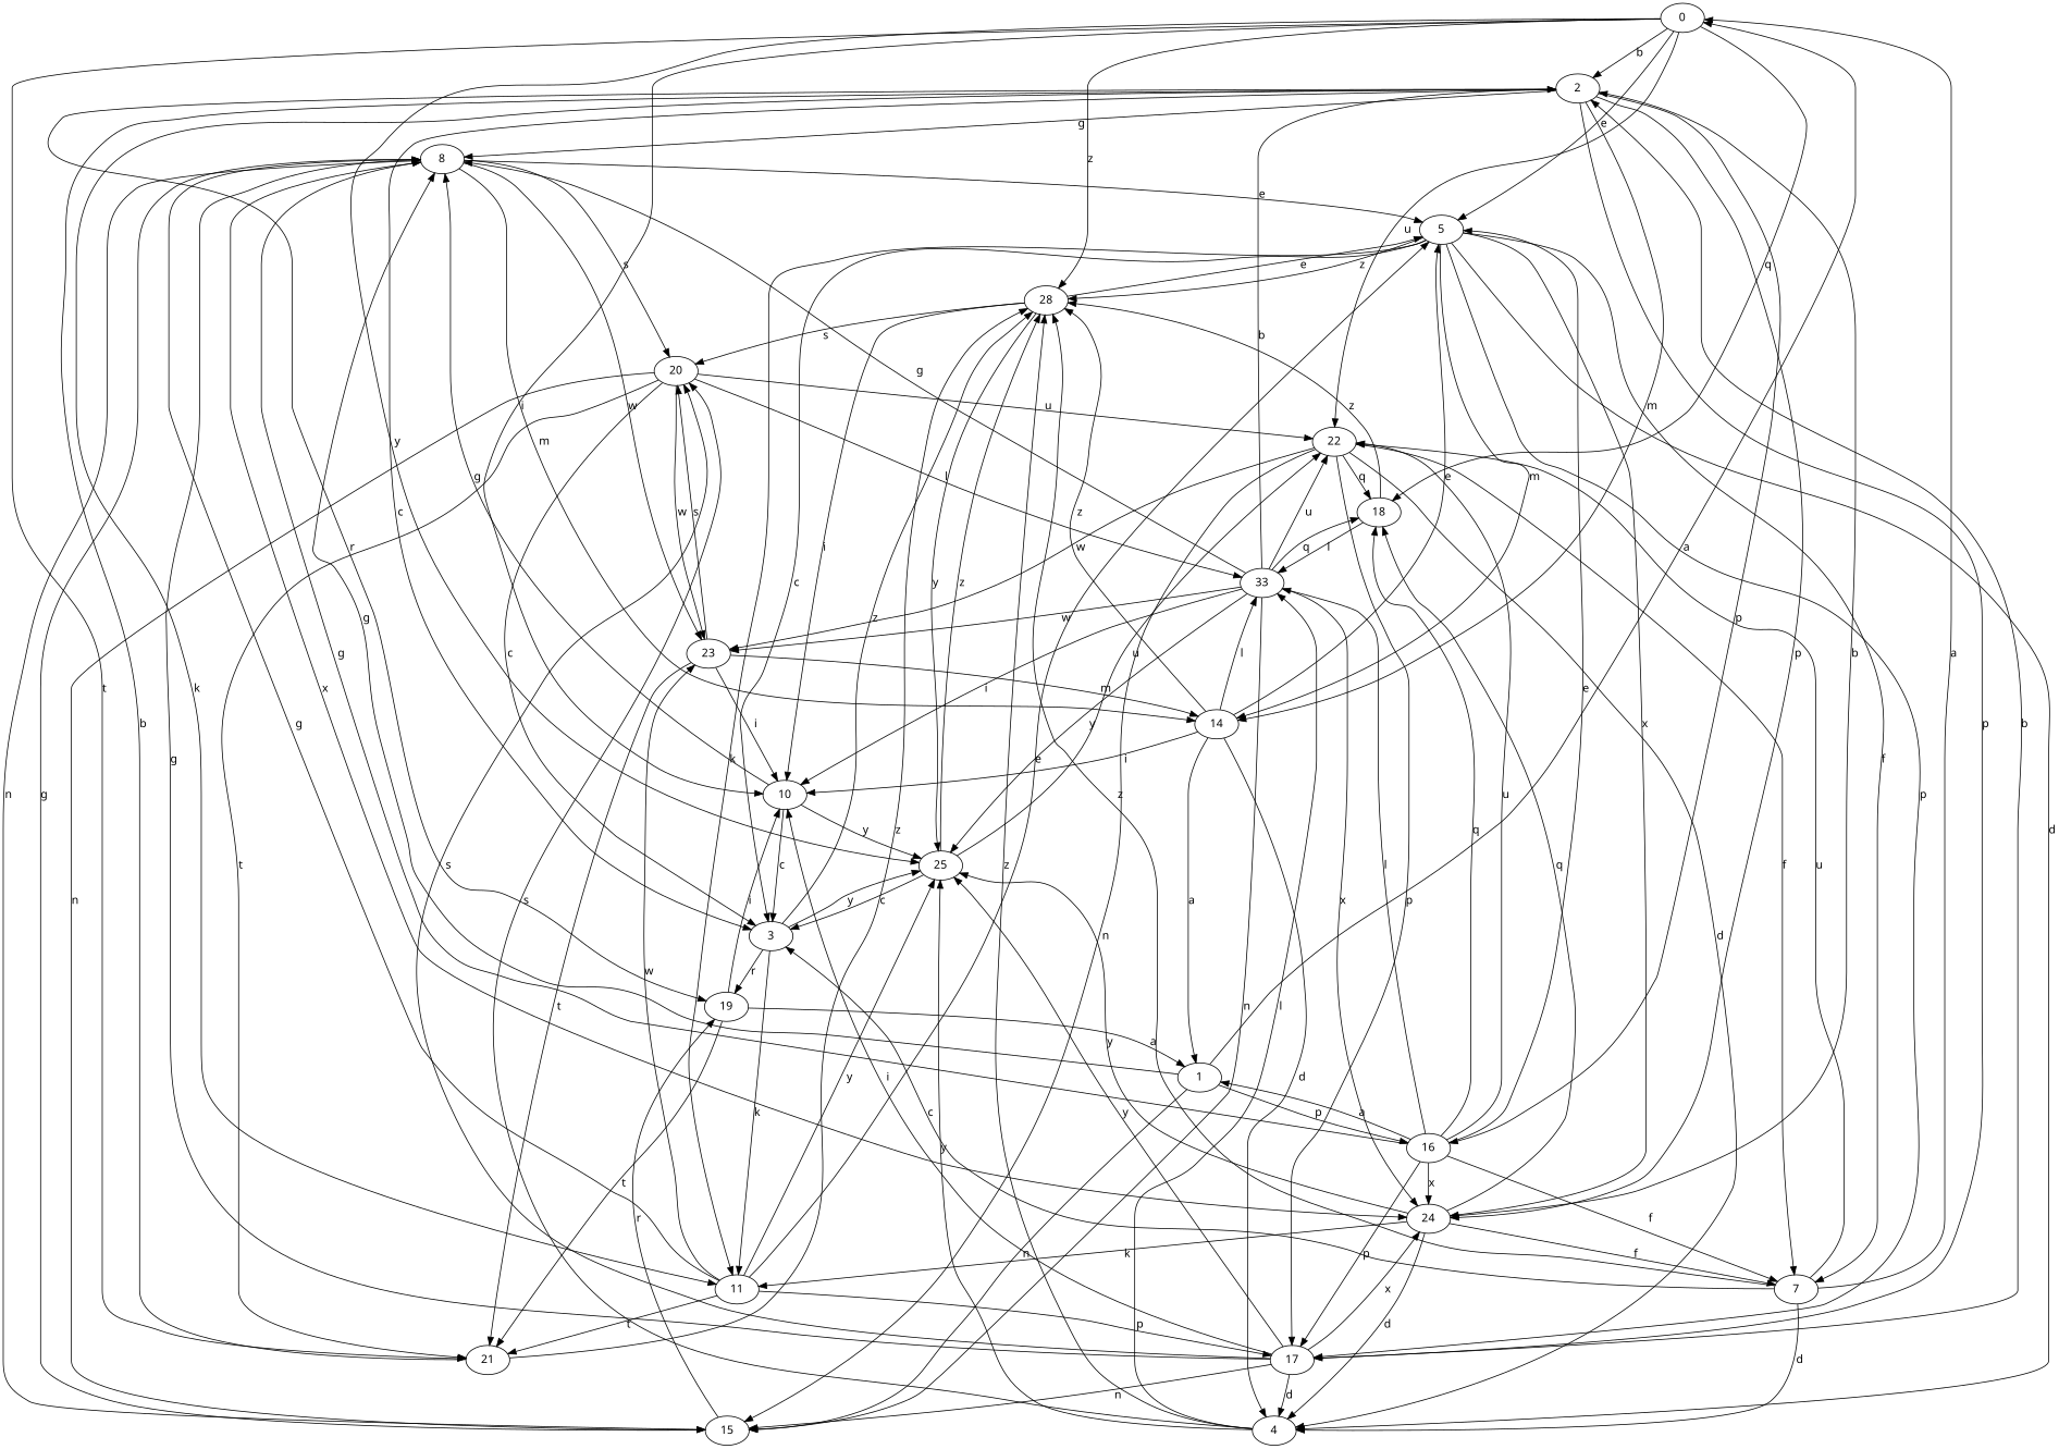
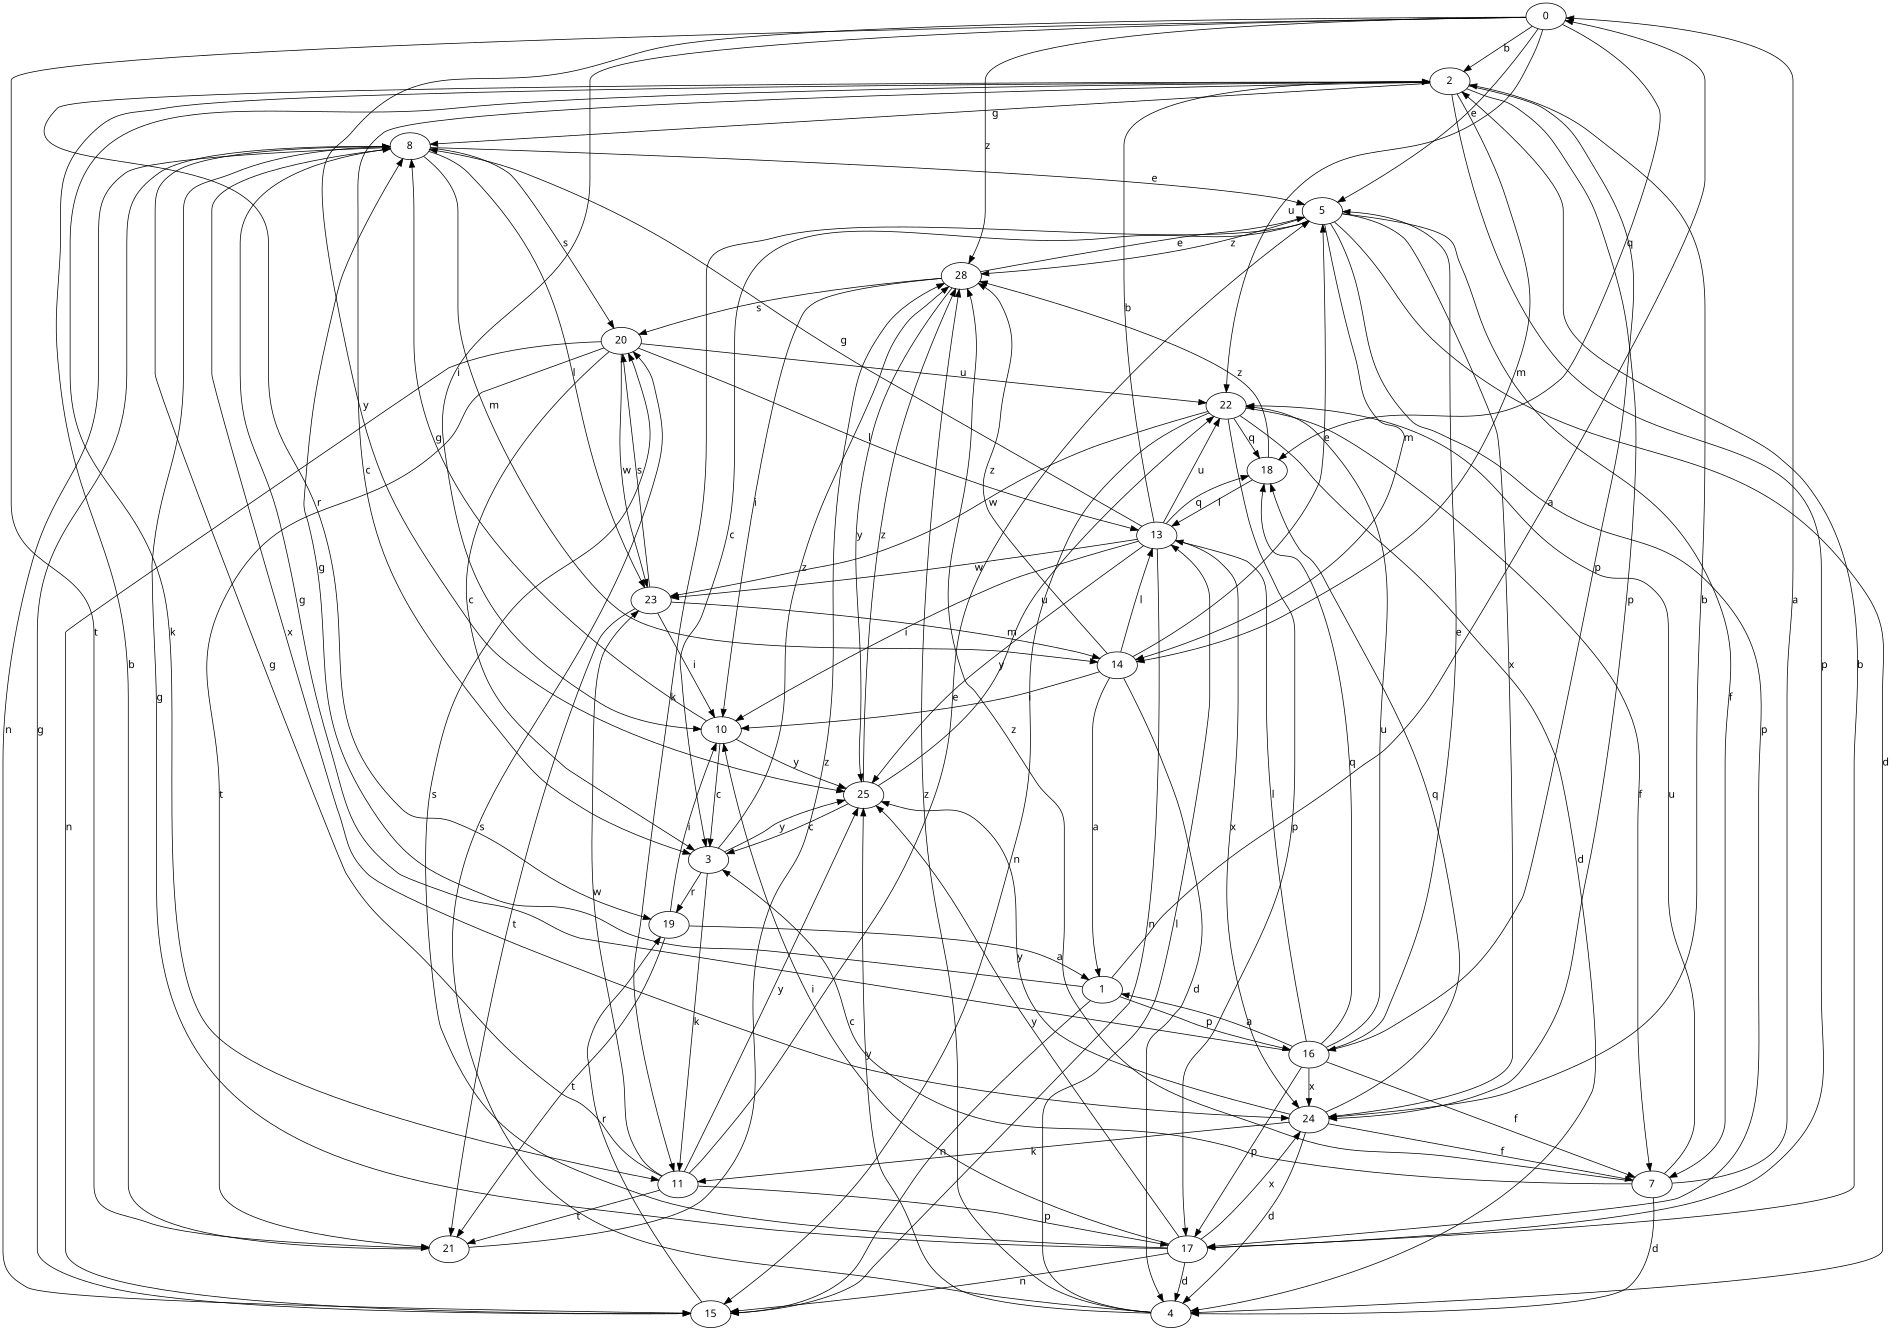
  strict digraph {
    fontname="Noto Sans"
    node [fontname="Noto Sans"]
    edge [fontname="Noto Sans"]
    0
    2
    5
    10
    18
    21
    22
    25
    28
    8
    16
    3
    11
    14
    17
    19
    24
    4
    7
-   13 [label=33]
+   13
    15
    23
    20
    1
    0 -> 2 [label=b]
    0 -> 5 [label=e]
    0 -> 10 [label=i]
    0 -> 18 [label=q]
    0 -> 21 [label=t]
    0 -> 22 [label=u]
    0 -> 25 [label=y]
    0 -> 28 [label=z]
    2 -> 8 [label=g]
    2 -> 16 [label=p]
    2 -> 3 [label=c]
    2 -> 11 [label=k]
    2 -> 14 [label=m]
    2 -> 17 [label=p]
    2 -> 19 [label=r]
    2 -> 24 [label=p]
    5 -> 28 [label=z]
    5 -> 3 [label=c]
    5 -> 11 [label=k]
    5 -> 14 [label=m]
    5 -> 17 [label=p]
    5 -> 24 [label=x]
    5 -> 4 [label=d]
    5 -> 7 [label=f]
    10 -> 25 [label=y]
    10 -> 8 [label=g]
    10 -> 3 [label=c]
    18 -> 28 [label=z]
    18 -> 13 [label=l]
    21 -> 2 [label=b]
    21 -> 28 [label=z]
    22 -> 18 [label=q]
    22 -> 17 [label=p]
    22 -> 4 [label=d]
    22 -> 7 [label=f]
    22 -> 15 [label=n]
    22 -> 23 [label=w]
    25 -> 22 [label=u]
    25 -> 28 [label=z]
    25 -> 3 [label=c]
    28 -> 5 [label=e]
    28 -> 10 [label=i]
    28 -> 25 [label=y]
    28 -> 20 [label=s]
    8 -> 5 [label=e]
    8 -> 14 [label=m]
    8 -> 24 [label=x]
    8 -> 15 [label=n]
-   8 -> 23 [label=w]
+   8 -> 23 [label=l]
    8 -> 20 [label=s]
    16 -> 5 [label=e]
    16 -> 18 [label=q]
    16 -> 22 [label=u]
    16 -> 8 [label=g]
    16 -> 17 [label=p]
    16 -> 24 [label=x]
    16 -> 7 [label=f]
    16 -> 13 [label=l]
    16 -> 1 [label=a]
    3 -> 25 [label=y]
    3 -> 28 [label=z]
    3 -> 11 [label=k]
    3 -> 19 [label=r]
    11 -> 5 [label=e]
    11 -> 21 [label=t]
    11 -> 25 [label=y]
    11 -> 8 [label=g]
    11 -> 17 [label=p]
    11 -> 23 [label=w]
    14 -> 5 [label=e]
    14 -> 10 [label=i]
    14 -> 28 [label=z]
    14 -> 4 [label=d]
    14 -> 13 [label=l]
    14 -> 1 [label=a]
    17 -> 2 [label=b]
    17 -> 10 [label=i]
    17 -> 25 [label=y]
    17 -> 8 [label=g]
    17 -> 24 [label=x]
    17 -> 4 [label=d]
    17 -> 15 [label=n]
    17 -> 20 [label=s]
    19 -> 10 [label=i]
    19 -> 21 [label=t]
    19 -> 1 [label=a]
    24 -> 2 [label=b]
    24 -> 18 [label=q]
    24 -> 25 [label=y]
    24 -> 11 [label=k]
    24 -> 4 [label=d]
    24 -> 7 [label=f]
    4 -> 25 [label=y]
    4 -> 28 [label=z]
    4 -> 13 [label=l]
    4 -> 20 [label=s]
    7 -> 0 [label=a]
    7 -> 22 [label=u]
    7 -> 28 [label=z]
    7 -> 3 [label=c]
    7 -> 4 [label=d]
    13 -> 2 [label=b]
    13 -> 10 [label=i]
    13 -> 18 [label=q]
    13 -> 22 [label=u]
    13 -> 25 [label=y]
    13 -> 8 [label=g]
    13 -> 24 [label=x]
    13 -> 15 [label=n]
    13 -> 23 [label=w]
    15 -> 8 [label=g]
    15 -> 19 [label=r]
    23 -> 10 [label=i]
    23 -> 21 [label=t]
    23 -> 14 [label=m]
    23 -> 20 [label=s]
    20 -> 21 [label=t]
    20 -> 22 [label=u]
    20 -> 3 [label=c]
    20 -> 13 [label=l]
    20 -> 15 [label=n]
    20 -> 23 [label=w]
    1 -> 0 [label=a]
    1 -> 8 [label=g]
    1 -> 16 [label=p]
    1 -> 15 [label=n]
  }
